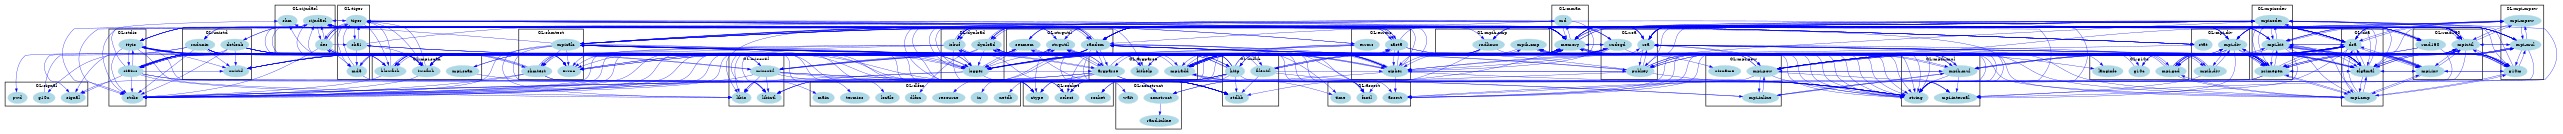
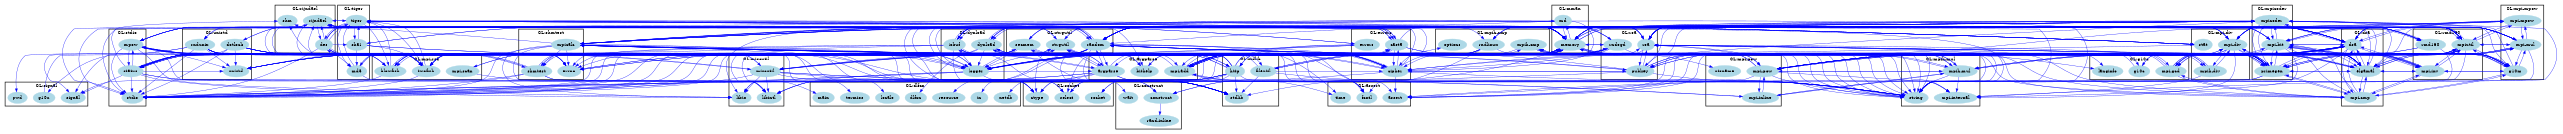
  digraph {
    node [color=lightblue fontcolor=black shape=ellipse style=filled]
    edge [color=blue font=6]
    n1 [label=rijndael]
    n2 [label=des]
    n3 [label=shm]
    n4 [label=miscutil]
    n5 [label=libintl]
    n6 [label=libio]
    n7 [label=md]
    n8 [label=memory]
    n9 [label=strgutil]
    n10 [label=secmem]
    n11 [label=random]
    n12 [label=rmd160]
    n13 [label=mpiutil]
    n14 [label="mpi-inv"]
    n15 [label="mpih-mul"]
    n16 [label=string]
    n17 [label="mpi-internal"]
    n18 [label=dsa]
    n19 [label=elgamal]
    n20 [label="mpi-cmp"]
    n21 [label=shmtest]
    n22 [label=mpicalc]
    n23 [label=errno]
    n24 [label=mpicoder]
    n25 [label="mpi-bit"]
    n26 [label=primegen]
    n27 [label=errors]
    n28 [label=cast5]
    n29 [label=cipher]
    n30 [label="mpi-mpow"]
    n31 [label=g10m]
    n32 [label="mpi-mul"]
    n33 [label=stdio]
-   n34 [label=ttyio]
+   n34 [label=mpow]
    n35 [label=status]
    n36 [label=rsa]
    n37 [label=pubkey]
    n38 [label=rndegd]
    n39 [label=dynload]
    n40 [label=iobuf]
    n41 [label=logger]
    n42 [label=stdlib]
    n43 [label=http]
    n44 [label=fileutil]
    n45 [label=tiger]
    n46 [label=sha1]
    n47 [label=md5]
    n48 [label="mpi-pow"]
    n49 [label="mpi-inline"]
    n50 [label=utsname]
    n51 [label=unistd]
    n52 [label=dotlock]
    n53 [label=rndunix]
    n54 [label="mpi-div"]
    n55 [label=stat]
    n56 [label="mpih-div"]
    n57 [label="mpi-scan"]
    n58 [label=twofish]
    n59 [label=blowfish]
    n60 [label=assert]
    n61 [label=time]
    n62 [label=fcntl]
    n63 [label=argparse]
    n64 [label="mpi-add"]
    n65 [label=bithelp]
    n66 [label=socket]
    n67 [label=select]
    n68 [label=ctype]
    n69 [label="mpih-cmp"]
+   n70 [label=options]
    n71 [label=rndlinux]
    n72 [label=g10c]
    n73 [label="mpi-gcd"]
    n74 [label=langinfo]
    n75 [label=signal]
    n76 [label=g10u]
    n77 [label=pwd]
    n78 [label=construct]
    n79 [label=wait]
    n80 [label="rand-inline"]
    n81 [label=dlfcn]
    n82 [label=netdb]
    n83 [label=resource]
    n84 [label=main]
    n85 [label=termios]
    n86 [label=locale]
    n87 [label=in]
    subgraph cluster_1 {
      color=black
      label="CL:rijndael"
      style=bold
      n1
      n2
      n3
    }
    subgraph cluster_2 {
      color=black
      label="CL:miscutil"
      style=bold
      n4
      n5
      n6
    }
    subgraph cluster_3 {
      color=black
      label="CL:mman"
      style=bold
      n7
      n8
    }
    subgraph cluster_4 {
      color=black
      label="CL:strgutil"
      style=bold
      n9
      n10
      n11
    }
    subgraph cluster_5 {
      color=black
      label="CL:rmd160"
      style=bold
      n12
      n13
      n14
    }
    subgraph cluster_6 {
      color=black
      label="CL:mpih-mul"
      style=bold
      n15
      n16
      n17
    }
    subgraph cluster_7 {
      color=black
      label="CL:dsa"
      style=bold
      n18
      n19
      n20
    }
    subgraph cluster_8 {
      color=black
      label="CL:shmtest"
      style=bold
      n21
      n22
      n23
    }
    subgraph cluster_9 {
      color=black
      label="CL:mpicoder"
      style=bold
      n24
      n25
      n26
    }
    subgraph cluster_10 {
      color=black
      label="CL:errors"
      style=bold
      n27
      n28
      n29
    }
    subgraph cluster_11 {
      color=black
      label="CL:mpi-mpow"
      style=bold
      n30
      n31
      n32
    }
    subgraph cluster_12 {
      color=black
      label="CL:stdio"
      style=bold
      n33
      n34
      n35
    }
    subgraph cluster_13 {
      color=black
      label="CL:rsa"
      style=bold
      n36
      n37
      n38
    }
    subgraph cluster_14 {
      color=black
      label="CL:dynload"
      style=bold
      n39
      n40
      n41
    }
    subgraph cluster_15 {
      color=black
      label="CL:stdlib"
      style=bold
      n42
      n43
      n44
    }
    subgraph cluster_16 {
      color=black
      label="CL:tiger"
      style=bold
      n45
      n46
      n47
    }
    subgraph cluster_17 {
      color=black
      label="CL:mpi-pow"
      style=bold
      n48
      n49
      n50
    }
    subgraph cluster_18 {
      color=black
      label="CL:unistd"
      style=bold
      n51
      n52
      n53
    }
    subgraph cluster_19 {
      color=black
      label="CL:mpi-div"
      style=bold
      n54
      n55
      n56
    }
    subgraph cluster_20 {
      color=black
-     label="CL:mpi-scan"
+     label="CL:mpi-rsa"
      style=bold
      n57
      n58
      n59
    }
    subgraph cluster_21 {
      color=black
      label="CL:assert"
      style=bold
      n60
      n61
      n62
    }
    subgraph cluster_22 {
      color=black
      label="CL:argparse"
      style=bold
      n63
      n64
      n65
    }
    subgraph cluster_23 {
      color=black
      label="CL:socket"
      style=bold
      n66
      n67
      n68
    }
    subgraph cluster_24 {
      color=black
      label="CL:mpih-cmp"
      style=bold
      n69
+     n70
      n71
    }
    subgraph cluster_25 {
      color=black
      label="CL:g10c"
      style=bold
      n72
      n73
      n74
    }
    subgraph cluster_26 {
      color=black
      label="CL:signal"
      style=bold
      n75
      n76
      n77
    }
    subgraph cluster_27 {
      color=black
      label="CL:construct"
      style=bold
      n78
      n79
      n80
    }
    subgraph cluster_28 {
      color=black
      label="CL:dlfcn"
      style=bold
      n81
      n82
      n83
      n84
      n85
      n86
      n87
    }
    n1 -> n2
    n1 -> n16
    n1 -> n19
    n1 -> n28
    n1 -> n29
    n1 -> n33
    n1 -> n45
    n1 -> n58
    n1 -> n59
    n2 -> n1
    n2 -> n11
    n2 -> n12
    n2 -> n16
    n2 -> n28
    n2 -> n29
    n2 -> n33
    n2 -> n45
    n2 -> n46
    n2 -> n47
    n2 -> n58
    n2 -> n59
    n4 -> n5
    n4 -> n6
    n4 -> n8
    n4 -> n9
    n4 -> n16
    n4 -> n33
    n4 -> n34
    n4 -> n35
    n4 -> n42
    n4 -> n61
    n4 -> n68
    n4 -> n74
    n7 -> n8
    n7 -> n11
    n7 -> n16
    n7 -> n29
    n7 -> n33
    n7 -> n39
    n7 -> n41
    n7 -> n78
    n8 -> n4
    n8 -> n7
    n8 -> n9
    n8 -> n11
    n8 -> n13
    n8 -> n15
    n8 -> n16
    n8 -> n18
    n8 -> n19
    n8 -> n21
    n8 -> n24
    n8 -> n26
    n8 -> n29
    n8 -> n30
    n8 -> n34
    n8 -> n35
    n8 -> n36
    n8 -> n38
    n8 -> n39
    n8 -> n40
    n8 -> n41
    n8 -> n42
    n8 -> n43
    n8 -> n44
    n8 -> n52
    n8 -> n63
    n8 -> n76
    n9 -> n4
    n9 -> n8
    n9 -> n16
    n9 -> n33
    n9 -> n34
    n9 -> n35
    n9 -> n43
    n9 -> n63
    n9 -> n68
    n9 -> n74
    n10 -> n5
    n10 -> n8
    n10 -> n13
    n10 -> n15
    n10 -> n16
    n10 -> n23
    n10 -> n33
    n10 -> n41
    n10 -> n42
    n10 -> n51
-   n11 -> n6
+   n11 -> n4
    n11 -> n5
    n11 -> n8
    n11 -> n12
    n11 -> n16
    n11 -> n18
    n11 -> n19
    n11 -> n23
    n11 -> n26
    n11 -> n33
    n11 -> n34
    n11 -> n36
    n11 -> n39
    n11 -> n41
    n11 -> n42
    n11 -> n45
    n11 -> n51
    n11 -> n55
    n11 -> n61
    n11 -> n62
    n11 -> n63
    n11 -> n72
    n11 -> n78
    n11 -> n83
    n12 -> n11
    n12 -> n16
    n12 -> n45
    n12 -> n58
    n12 -> n65
    n13 -> n8
    n13 -> n10
    n13 -> n14
    n13 -> n15
    n13 -> n16
    n13 -> n18
    n13 -> n19
    n13 -> n22
    n13 -> n24
    n13 -> n25
    n13 -> n26
    n13 -> n30
    n13 -> n31
    n13 -> n32
    n13 -> n36
    n13 -> n41
    n13 -> n48
    n13 -> n54
    n13 -> n60
    n13 -> n64
    n13 -> n73
    n14 -> n13
    n14 -> n18
    n14 -> n19
    n14 -> n20
    n14 -> n22
    n14 -> n25
    n14 -> n31
    n14 -> n36
    n14 -> n64
    n15 -> n8
    n15 -> n10
    n15 -> n13
    n15 -> n16
    n15 -> n17
    n15 -> n32
    n15 -> n48
    n15 -> n49
    n15 -> n69
    n18 -> n8
    n18 -> n11
    n18 -> n13
    n18 -> n14
    n18 -> n16
    n18 -> n19
    n18 -> n20
    n18 -> n24
    n18 -> n25
    n18 -> n26
    n18 -> n29
    n18 -> n30
    n18 -> n32
    n18 -> n33
    n18 -> n35
    n18 -> n36
    n18 -> n37
    n18 -> n41
    n18 -> n48
    n18 -> n54
    n18 -> n60
    n18 -> n64
    n18 -> n73
    n19 -> n1
    n19 -> n11
    n19 -> n13
    n19 -> n14
    n19 -> n18
    n19 -> n20
    n19 -> n25
    n19 -> n26
    n19 -> n32
    n19 -> n35
    n19 -> n36
    n19 -> n37
    n19 -> n48
    n19 -> n59
    n20 -> n14
    n20 -> n18
    n20 -> n19
    n20 -> n25
    n20 -> n26
    n20 -> n31
    n20 -> n36
    n20 -> n69
    n20 -> n73
    n21 -> n3
    n21 -> n8
    n21 -> n16
    n21 -> n33
    n21 -> n34
    n21 -> n42
    n21 -> n63
    n21 -> n75
    n22 -> n3
    n22 -> n5
    n22 -> n6
    n22 -> n8
    n22 -> n13
    n22 -> n14
    n22 -> n16
    n22 -> n21
    n22 -> n23
    n22 -> n24
    n22 -> n25
    n22 -> n32
    n22 -> n33
    n22 -> n41
    n22 -> n42
    n22 -> n48
    n22 -> n54
    n22 -> n63
    n22 -> n64
    n22 -> n68
    n22 -> n73
    n22 -> n86
    n24 -> n6
    n24 -> n8
    n24 -> n13
    n24 -> n16
    n24 -> n18
    n24 -> n19
    n24 -> n22
    n24 -> n25
    n24 -> n26
    n24 -> n31
    n24 -> n33
    n24 -> n36
    n24 -> n37
    n24 -> n40
    n24 -> n41
    n24 -> n60
    n25 -> n13
    n25 -> n14
    n25 -> n17
    n25 -> n18
    n25 -> n19
    n25 -> n20
    n25 -> n22
    n25 -> n24
    n25 -> n26
    n25 -> n30
    n25 -> n31
    n25 -> n36
    n25 -> n37
    n26 -> n8
    n26 -> n11
    n26 -> n13
    n26 -> n18
    n26 -> n19
    n26 -> n20
    n26 -> n24
    n26 -> n25
    n26 -> n29
    n26 -> n32
    n26 -> n33
    n26 -> n35
    n26 -> n36
    n26 -> n41
    n26 -> n48
    n26 -> n54
    n26 -> n57
    n26 -> n60
    n26 -> n64
    n26 -> n72
    n27 -> n5
    n27 -> n33
    n27 -> n40
    n27 -> n43
    n28 -> n1
    n28 -> n12
    n28 -> n16
    n28 -> n19
    n28 -> n29
    n28 -> n33
    n28 -> n45
-   n29 -> n46
+   n28 -> n46
    n28 -> n47
    n28 -> n59
    n29 -> n1
    n29 -> n2
    n29 -> n8
    n29 -> n11
    n29 -> n16
    n29 -> n28
    n29 -> n37
    n29 -> n39
    n29 -> n41
    n29 -> n58
    n29 -> n59
    n29 -> n60
    n29 -> n78
    n30 -> n8
    n30 -> n13
    n30 -> n18
    n30 -> n19
    n30 -> n25
    n30 -> n32
    n30 -> n60
    n31 -> n13
    n31 -> n14
    n31 -> n20
    n31 -> n24
    n31 -> n25
    n31 -> n32
    n31 -> n48
    n31 -> n54
    n31 -> n64
    n31 -> n73
    n32 -> n13
    n32 -> n15
    n32 -> n17
    n32 -> n18
    n32 -> n19
    n32 -> n22
    n32 -> n26
    n32 -> n30
    n32 -> n31
    n32 -> n36
    n32 -> n54
    n34 -> n4
    n34 -> n5
    n34 -> n6
    n34 -> n8
    n34 -> n9
    n34 -> n16
    n34 -> n21
    n34 -> n23
    n34 -> n33
    n34 -> n35
    n34 -> n41
    n34 -> n42
    n34 -> n51
    n34 -> n68
    n34 -> n85
    n35 -> n3
    n35 -> n4
    n35 -> n6
    n35 -> n8
    n35 -> n9
    n35 -> n16
    n35 -> n18
    n35 -> n19
    n35 -> n23
    n35 -> n26
    n35 -> n33
    n35 -> n34
    n35 -> n41
    n35 -> n51
+   n35 -> n70
    n35 -> n75
    n35 -> n84
    n36 -> n8
    n36 -> n11
    n36 -> n13
    n36 -> n18
    n36 -> n20
    n36 -> n25
    n36 -> n26
    n36 -> n32
    n36 -> n37
    n36 -> n48
    n36 -> n54
    n36 -> n64
    n37 -> n16
    n37 -> n18
    n37 -> n19
    n37 -> n24
    n37 -> n25
    n37 -> n29
    n37 -> n36
    n37 -> n39
    n37 -> n41
    n37 -> n78
    n38 -> n8
    n38 -> n16
    n38 -> n23
    n38 -> n29
    n38 -> n33
    n38 -> n41
    n38 -> n44
    n38 -> n51
    n38 -> n53
    n38 -> n58
    n38 -> n66
    n38 -> n67
    n38 -> n71
    n39 -> n7
    n39 -> n8
    n39 -> n16
    n39 -> n29
    n39 -> n37
    n39 -> n41
    n39 -> n44
    n39 -> n51
    n39 -> n81
    n40 -> n8
    n40 -> n16
    n40 -> n23
    n40 -> n24
    n40 -> n27
    n40 -> n33
    n40 -> n41
    n40 -> n42
    n40 -> n43
    n40 -> n51
    n40 -> n55
    n40 -> n60
    n40 -> n62
    n40 -> n68
    n41 -> n5
    n41 -> n6
    n41 -> n8
    n41 -> n10
    n41 -> n23
    n41 -> n24
+   n41 -> n33
    n41 -> n42
    n41 -> n63
    n43 -> n8
    n43 -> n9
    n43 -> n16
    n43 -> n23
    n43 -> n27
    n43 -> n33
    n43 -> n40
    n43 -> n41
    n43 -> n42
    n43 -> n51
    n43 -> n66
    n43 -> n67
    n43 -> n68
    n43 -> n82
    n43 -> n87
    n44 -> n8
    n44 -> n16
    n44 -> n29
    n44 -> n38
    n44 -> n39
    n44 -> n42
    n45 -> n1
    n45 -> n2
    n45 -> n11
    n45 -> n12
    n45 -> n16
    n45 -> n28
    n45 -> n38
    n45 -> n46
    n45 -> n47
    n45 -> n53
    n45 -> n58
    n45 -> n59
    n45 -> n65
    n45 -> n71
    n46 -> n12
    n46 -> n16
    n46 -> n45
    n46 -> n47
    n46 -> n58
    n46 -> n65
    n47 -> n16
    n47 -> n45
    n47 -> n58
    n47 -> n65
    n48 -> n13
    n48 -> n15
    n48 -> n16
    n48 -> n17
    n48 -> n18
    n48 -> n19
    n48 -> n22
    n48 -> n26
    n48 -> n31
    n48 -> n36
    n48 -> n49
    n48 -> n56
    n48 -> n60
    n49 -> n15
    n49 -> n17
    n49 -> n48
    n49 -> n64
    n52 -> n8
    n52 -> n16
    n52 -> n23
    n52 -> n33
    n52 -> n41
    n52 -> n42
    n52 -> n50
    n52 -> n51
    n52 -> n62
    n52 -> n67
    n52 -> n75
    n53 -> n16
    n53 -> n23
    n53 -> n33
    n53 -> n41
    n53 -> n42
    n53 -> n51
    n53 -> n58
    n53 -> n62
    n53 -> n67
    n53 -> n75
    n53 -> n77
    n53 -> n79
    n54 -> n13
    n54 -> n17
    n54 -> n18
    n54 -> n22
    n54 -> n26
    n54 -> n31
    n54 -> n32
    n54 -> n36
    n54 -> n56
    n54 -> n64
    n54 -> n73
    n55 -> n11
    n55 -> n33
    n55 -> n40
    n55 -> n71
    n56 -> n17
    n56 -> n48
    n56 -> n54
    n56 -> n69
    n57 -> n26
    n57 -> n42
    n58 -> n1
    n58 -> n29
    n58 -> n33
    n58 -> n45
    n59 -> n1
    n59 -> n19
    n59 -> n28
    n59 -> n29
    n59 -> n33
    n59 -> n45
    n63 -> n5
    n63 -> n6
    n63 -> n8
    n63 -> n9
    n63 -> n11
    n63 -> n16
    n63 -> n21
    n63 -> n22
    n63 -> n33
    n63 -> n42
    n63 -> n68
    n64 -> n13
    n64 -> n14
    n64 -> n17
    n64 -> n18
    n64 -> n19
    n64 -> n22
    n64 -> n26
    n64 -> n31
    n64 -> n36
    n64 -> n49
    n64 -> n54
    n64 -> n69
    n65 -> n28
    n69 -> n15
    n69 -> n20
    n69 -> n56
    n69 -> n64
    n71 -> n16
    n71 -> n23
    n71 -> n41
    n71 -> n51
    n71 -> n55
    n71 -> n58
    n71 -> n62
    n71 -> n67
    n72 -> n11
    n72 -> n26
    n73 -> n13
    n73 -> n19
    n73 -> n20
    n73 -> n22
    n73 -> n31
    n73 -> n36
    n73 -> n54
    n76 -> n8
    n78 -> n80
  }
